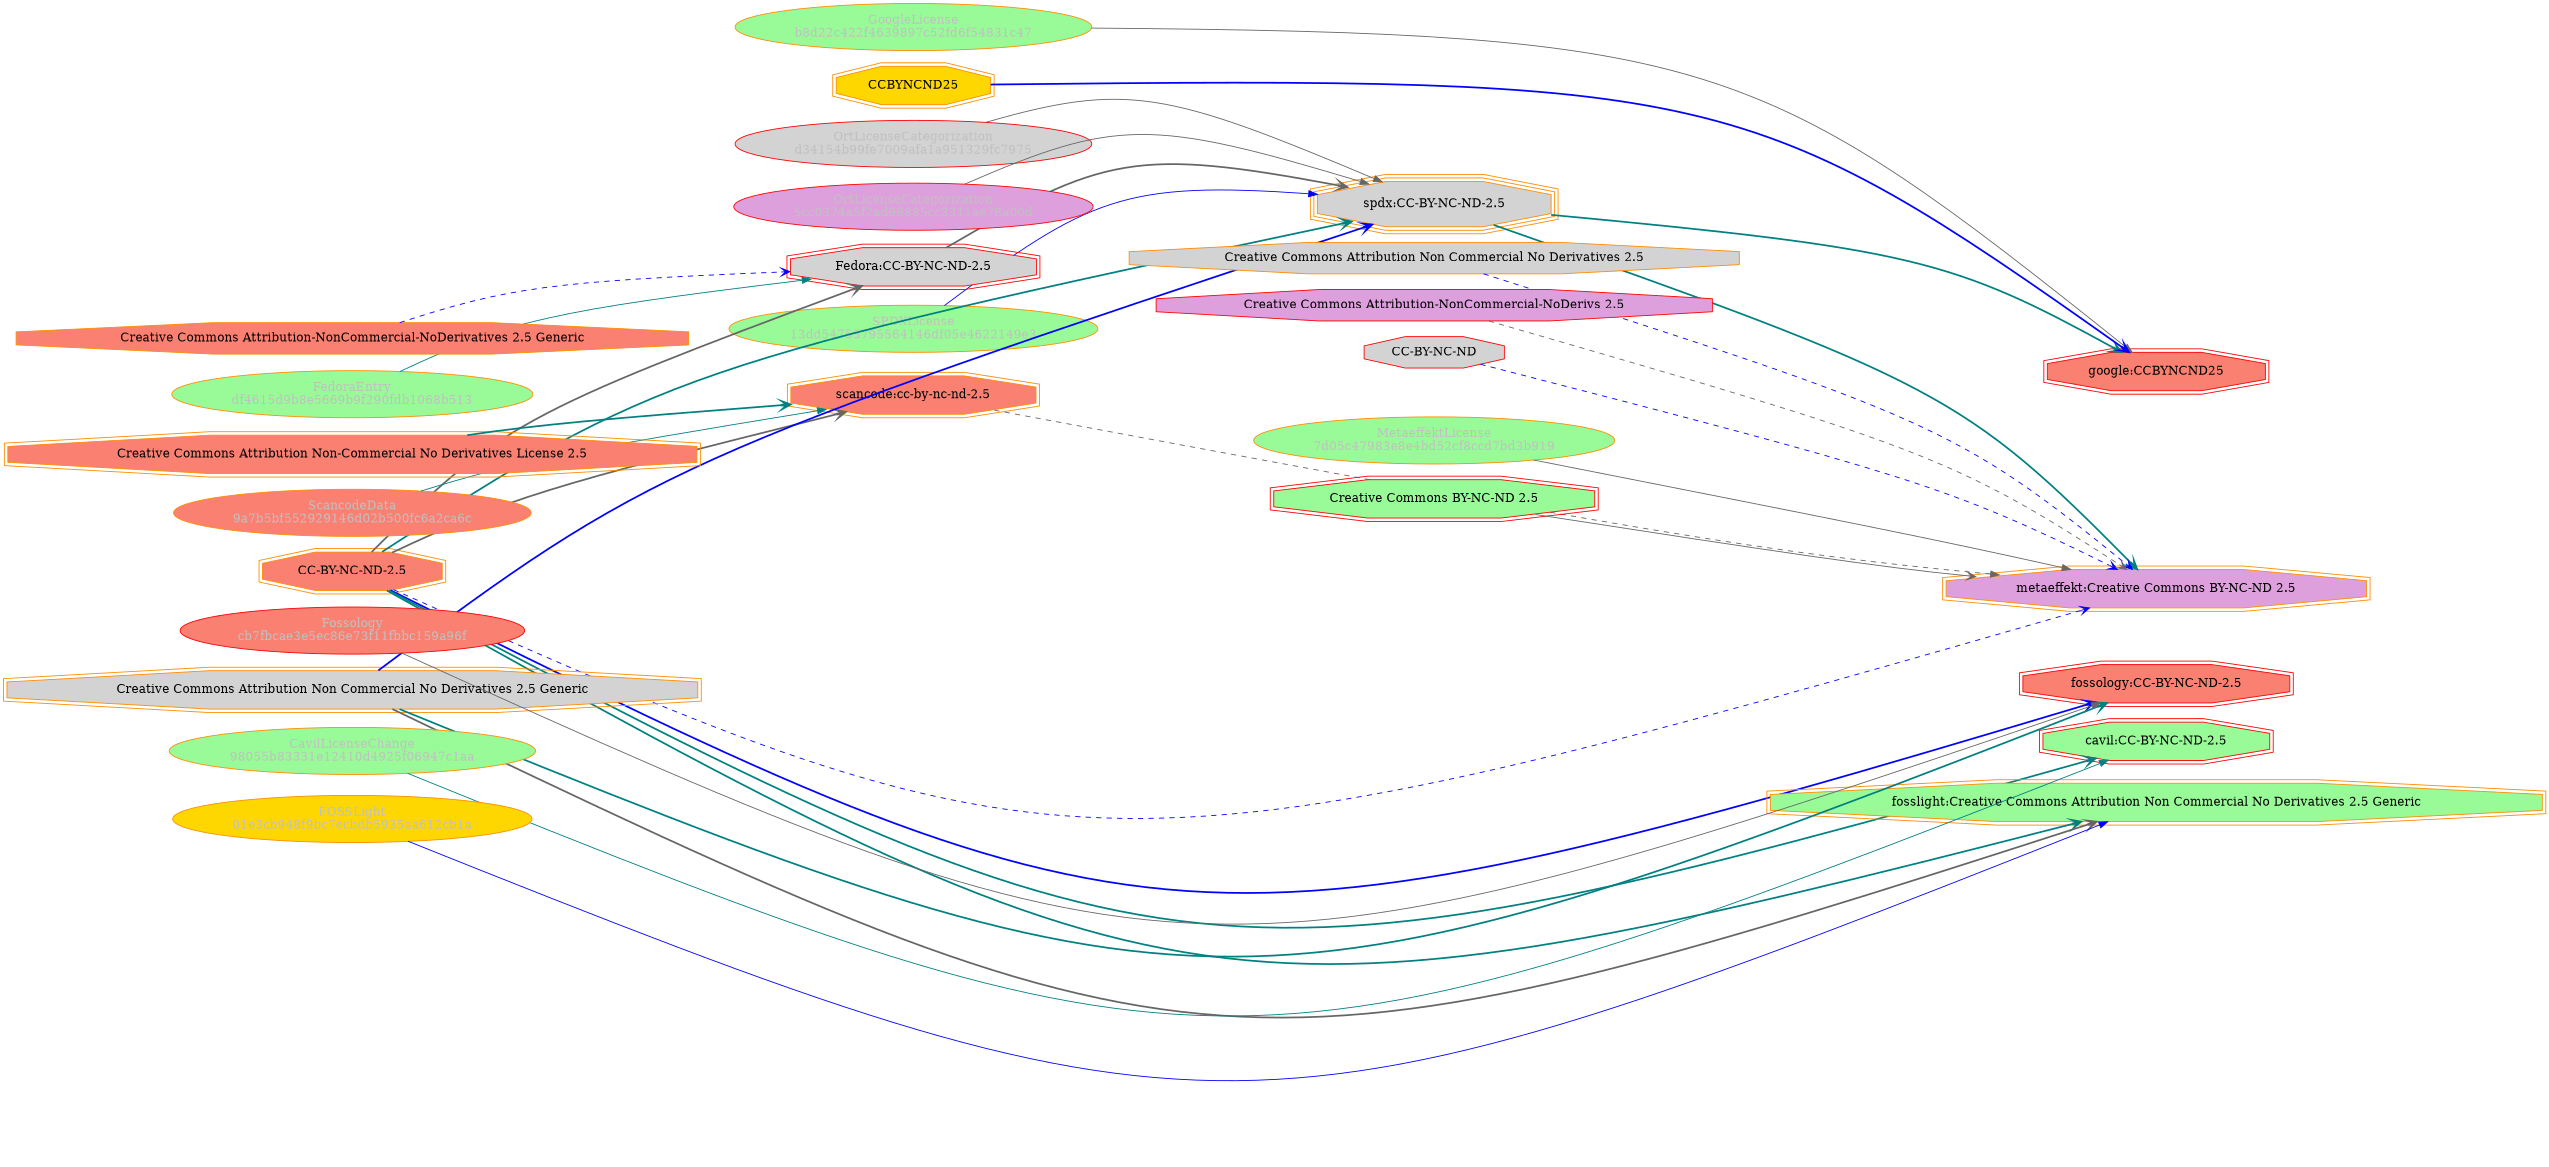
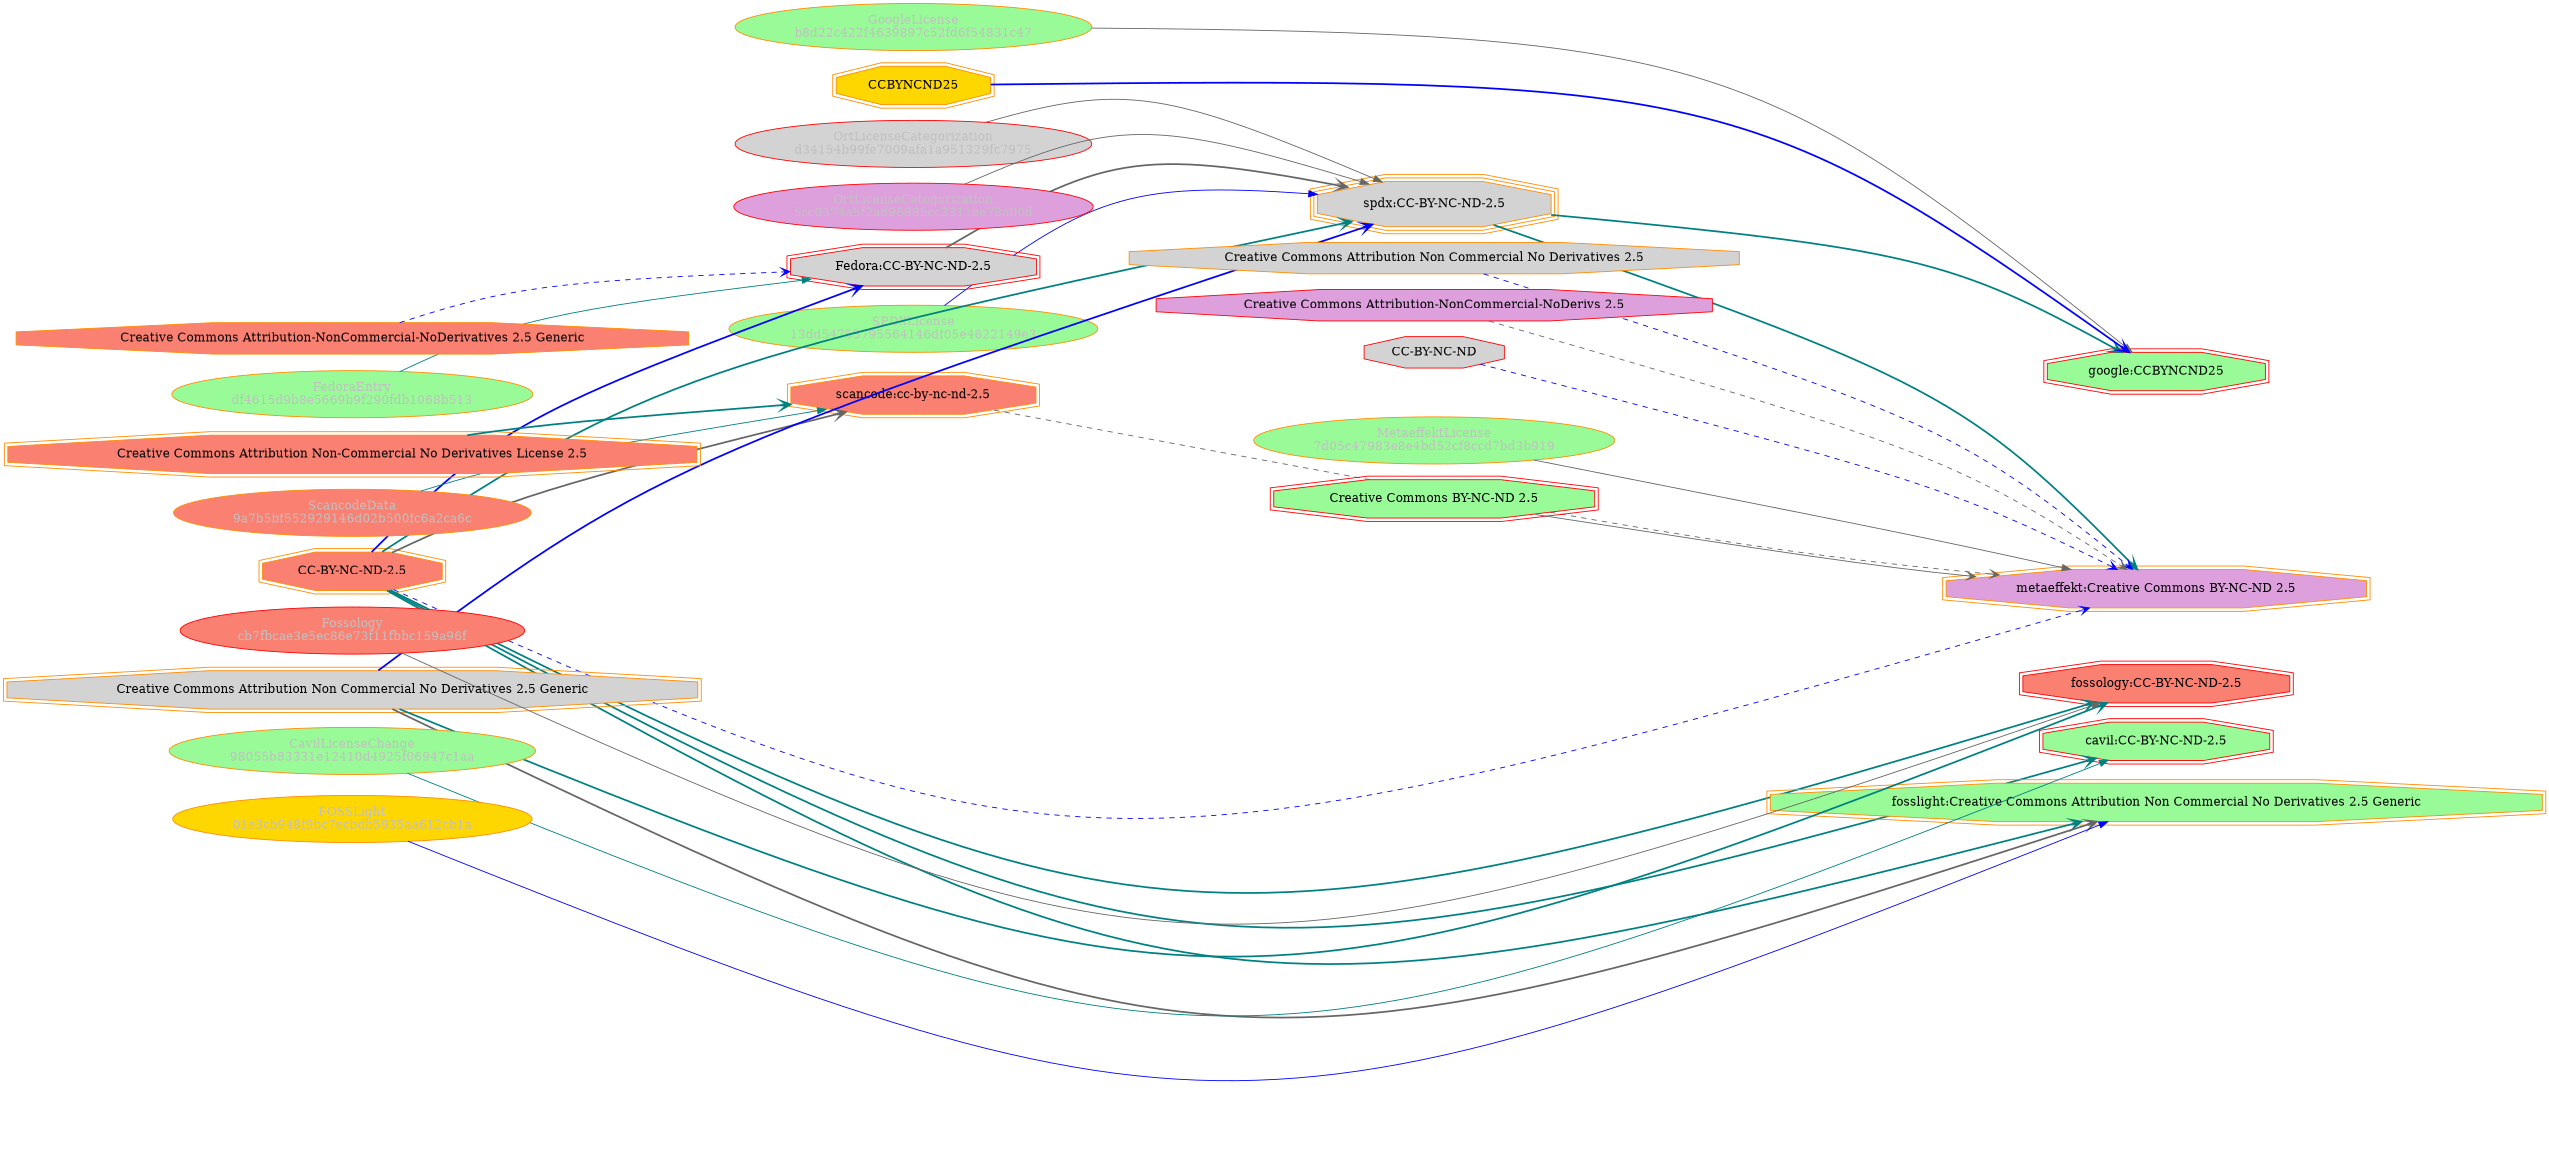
  strict digraph {
    rankdir=LR
    splines=curved
    node [color=darkorange fillcolor=palegreen shape=doubleoctagon style=filled]
    edge [color=teal weight=0.5 arrowhead=vee style=bold]
    n1 [fontcolor=gray label="SPDXLicense\n13dd54755795564146df05e4622149e3" shape=ellipse]
    n2 [fillcolor=lightgrey label="spdx:CC-BY-NC-ND-2.5" shape=tripleoctagon]
-   n3 [color=red fillcolor=salmon label="google:CCBYNCND25"]
+   n3 [color=red label="google:CCBYNCND25"]
    n4 [fillcolor=plum label="metaeffekt:Creative Commons BY-NC-ND 2.5"]
    n5 [color=red fillcolor=lightgrey label="Fedora:CC-BY-NC-ND-2.5"]
    n6 [fillcolor=salmon label="CC-BY-NC-ND-2.5"]
    n7 [fillcolor=salmon label="scancode:cc-by-nc-nd-2.5"]
    n8 [color=red fillcolor=salmon label="fossology:CC-BY-NC-ND-2.5"]
    n9 [color=red label="cavil:CC-BY-NC-ND-2.5"]
    n10 [label="fosslight:Creative Commons Attribution Non Commercial No Derivatives 2.5 Generic"]
    n11 [fillcolor=lightgrey label="Creative Commons Attribution Non Commercial No Derivatives 2.5 Generic"]
    n12 [fontcolor=gray label="GoogleLicense\nb8d22c422f4639897c52fd6f54831c47" shape=ellipse]
    n13 [fillcolor=gold label=CCBYNCND25]
    n14 [fontcolor=gray label="FedoraEntry\ndf4615d9b8e5669b9f290fdb1068b513" shape=ellipse]
    n15 [fillcolor=salmon label="Creative Commons Attribution-NonCommercial-NoDerivatives 2.5 Generic" shape=octagon]
    n16 [fillcolor=salmon fontcolor=gray label="ScancodeData\n9a7b5bf552929146d02b500fc6a2ca6c" shape=ellipse]
    n17 [fillcolor=salmon label="Creative Commons Attribution Non-Commercial No Derivatives License 2.5"]
    n18 [color=red fillcolor=salmon fontcolor=gray label="Fossology\ncb7fbcae3e5ec86e73f11fbbc159a96f" shape=ellipse]
    n19 [color=red fillcolor=lightgrey fontcolor=gray label="OrtLicenseCategorization\nd34154b99fe7009afa1a951329fc7975" shape=ellipse]
    n20 [color=red fillcolor=plum fontcolor=gray label="OrtLicenseCategorization\n5cc0374a5f2ad96885cc3311ae78a00d" shape=ellipse]
    n21 [fontcolor=gray label="CavilLicenseChange\n98055b83331e12410d4925f06947c1aa" shape=ellipse]
    n22 [color=red fillcolor=lightgrey label="CC-BY-NC-ND" shape=octagon]
    n23 [fontcolor=gray label="MetaeffektLicense\n7d05c47983e8e4bd52cf8ccd7bd3b919" shape=ellipse]
    n24 [color=red label="Creative Commons BY-NC-ND 2.5"]
    n25 [fillcolor=lightgrey label="Creative Commons Attribution Non Commercial No Derivatives 2.5" shape=octagon]
    n26 [color=red fillcolor=plum label="Creative Commons Attribution-NonCommercial-NoDerivs 2.5" shape=octagon]
    n27 [fillcolor=gold fontcolor=gray label="FOSSLight\n01e3cb948f9bc7ecbdb5935aa612cb1a" shape=ellipse]
    n1 -> n2 [color=blue arrowhead="" style=""]
    n2 -> n3 [weight=0.7]
    n2 -> n4 [weight=0.7]
    n5 -> n2 [color=gray40 weight=0.7]
    n6 -> n2 [weight=0.7]
    n6 -> n4 [color=blue style=dashed]
-   n6 -> n5 [color=gray40 weight=0.7]
+   n6 -> n5 [color=blue weight=0.7]
    n6 -> n7 [color=gray40 weight=0.7]
-   n6 -> n8 [color=blue weight=0.7]
+   n6 -> n8 [weight=0.7]
    n6 -> n9 [weight=0.7]
    n6 -> n10 [weight=0.7]
-   n7 -> n4 [arrowhead=normal color=gray40 style=dashed]
+   n7 -> n4 [color=gray40 style=dashed]
    n11 -> n2 [color=blue weight=0.7]
    n11 -> n8 [weight=0.7]
    n11 -> n10 [color=gray40 weight=0.7]
    n12 -> n3 [color=gray40 arrowhead="" style=""]
    n13 -> n3 [color=blue weight=0.7]
    n14 -> n5 [arrowhead="" style=""]
    n15 -> n5 [color=blue style=dashed]
    n16 -> n7 [arrowhead="" style=""]
    n17 -> n7 [weight=0.7]
    n18 -> n8 [color=gray40 arrowhead="" style=""]
    n19 -> n2 [color=gray40 arrowhead="" style=""]
    n20 -> n2 [color=gray40 arrowhead="" style=""]
    n21 -> n9 [arrowhead="" style=""]
    n22 -> n4 [color=blue style=dashed]
    n23 -> n4 [color=gray40 arrowhead="" style=""]
    n24 -> n4 [color=gray40 style=solid weight=0.7]
    n25 -> n4 [color=blue style=dashed]
    n26 -> n4 [color=gray40 style=dashed]
    n27 -> n10 [color=blue arrowhead="" style=""]
  }
